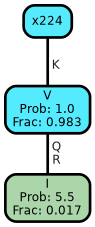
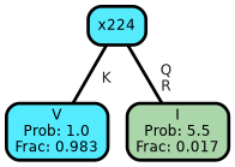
  graph {
    ranksep="0 equally"
    splines=straight
    node [color=black fontcolor=black fontname=helvetica penwidth=3 shape=box style="filled, rounded"]
    edge [color=black fontcolor=grey14 fontname=helvetica fontweight=bold penwidth=3]
    n1 [fillcolor="#55ebff" label="V\nProb: 1.0\nFrac: 0.983"]
    n2 [fillcolor="#56eafd" label=x224]
    n3 [fillcolor="#aad6aa" label="I\nProb: 5.5\nFrac: 0.017"]
    subgraph sub_1 {
      rank=same
    }
    n2 -- n1 [label=" K"]
-   n1 -- n3 [label=" Q\n R"]
+   n2 -- n3 [label=" Q\n R"]
  }
